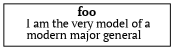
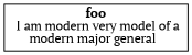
  digraph {
    compound=true
    fontname="PT Serif"
-   n1 [fontsize=12 label=< <b>foo</b> <br/> I am the very model of a<br/> modern major general   > shape=box fontname="PT Serif"]
+   n1 [fontsize=12 label=< <b>foo</b> <br/> I am modern very model of a<br/> modern major general   > shape=box fontname="PT Serif"]
  }
